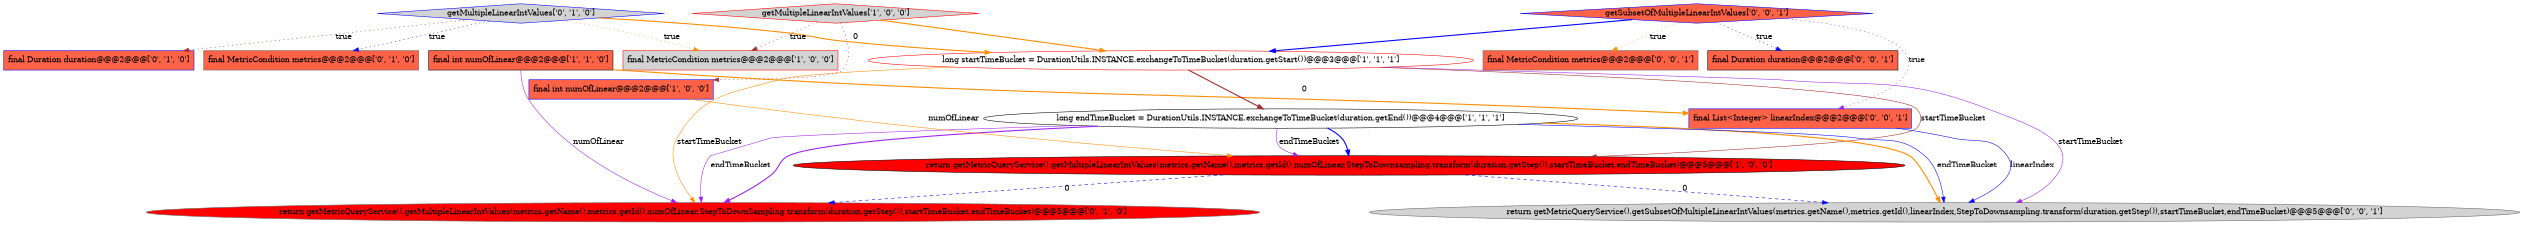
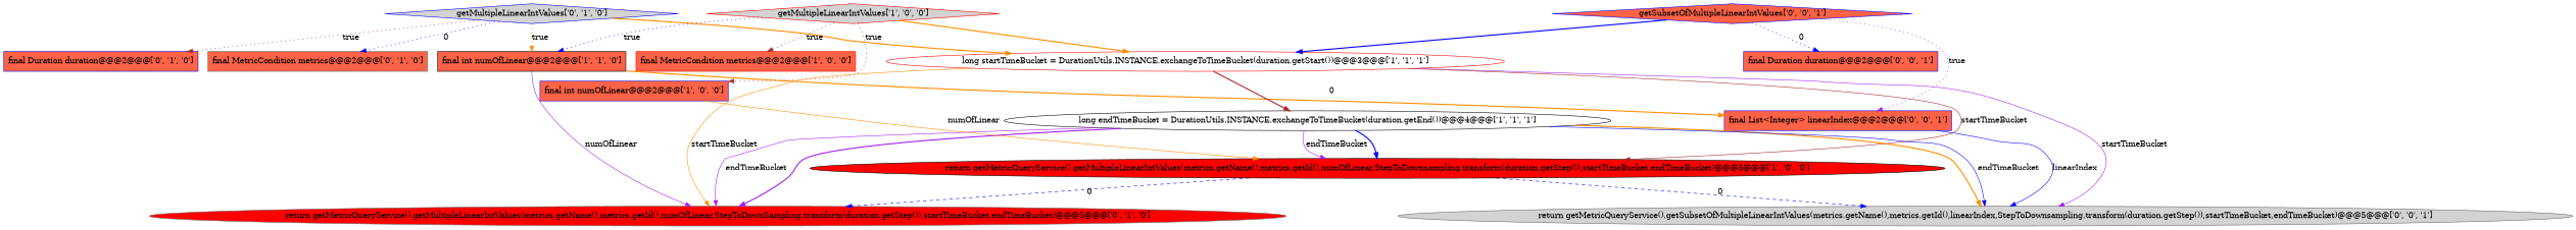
  digraph {
    node [color=blue fillcolor=tomato shape=box style=filled]
    edge [color=blue style=dotted]
-   n1 [color=red fillcolor=lightgray label="final MetricCondition metrics@@@2@@@['1', '0', '0']"]
+   n1 [color=red label="final MetricCondition metrics@@@2@@@['1', '0', '0']"]
    n2 [fillcolor=lightgray label="getMultipleLinearIntValues['0', '1', '0']" shape=diamond]
    n3 [color=gray40 label="final MetricCondition metrics@@@2@@@['0', '1', '0']"]
    n4 [label="final Duration duration@@@2@@@['0', '1', '0']"]
    n5 [color=black label="final int numOfLinear@@@2@@@['1', '1', '0']"]
    n6 [color=red fillcolor=white label="long startTimeBucket = DurationUtils.INSTANCE.exchangeToTimeBucket(duration.getStart())@@@3@@@['1', '1', '1']" shape=ellipse]
    n7 [color=gray40 fillcolor=red label="return getMetricQueryService().getMultipleLinearIntValues(metrics.getName(),metrics.getId(),numOfLinear,StepToDownSampling.transform(duration.getStep()),startTimeBucket,endTimeBucket)@@@5@@@['0', '1', '0']" shape=ellipse]
    n8 [label="final List<Integer> linearIndex@@@2@@@['0', '0', '1']"]
    n9 [color=gray40 fillcolor=lightgray label="return getMetricQueryService().getSubsetOfMultipleLinearIntValues(metrics.getName(),metrics.getId(),linearIndex,StepToDownsampling.transform(duration.getStep()),startTimeBucket,endTimeBucket)@@@5@@@['0', '0', '1']" shape=ellipse]
    n10 [color=black fillcolor=white label="long endTimeBucket = DurationUtils.INSTANCE.exchangeToTimeBucket(duration.getEnd())@@@4@@@['1', '1', '1']" shape=ellipse]
    n11 [color=black fillcolor=red label="return getMetricQueryService().getMultipleLinearIntValues(metrics.getName(),metrics.getId(),numOfLinear,StepToDownsampling.transform(duration.getStep()),startTimeBucket,endTimeBucket)@@@5@@@['1', '0', '0']" shape=ellipse]
-   n12 [color=gray40 label="final MetricCondition metrics@@@2@@@['0', '0', '1']"]
-   n13 [color=black label="final Duration duration@@@2@@@['0', '0', '1']"]
+   n13 [label="final Duration duration@@@2@@@['0', '0', '1']"]
    n14 [label="final int numOfLinear@@@2@@@['1', '0', '0']"]
    n15 [label="getSubsetOfMultipleLinearIntValues['0', '0', '1']" shape=diamond]
    n16 [color=red fillcolor=lightgray label="getMultipleLinearIntValues['1', '0', '0']" shape=diamond]
-   n2 -> n3 [label=true]
+   n2 -> n3 [label=0]
    n2 -> n4 [color=brown label=true]
-   n2 -> n1 [color=darkorange label=true]
+   n2 -> n5 [color=darkorange label=true]
    n2 -> n6 [color=darkorange style=bold]
    n5 -> n7 [color=purple label=numOfLinear style=solid]
    n5 -> n8 [color=darkorange label=0 style=bold]
    n6 -> n7 [color=darkorange label=startTimeBucket style=solid]
    n6 -> n9 [color=purple label=startTimeBucket style=solid]
    n6 -> n10 [color=brown style=bold]
    n6 -> n11 [color=brown label=startTimeBucket style=solid]
    n8 -> n9 [label=linearIndex style=solid]
    n10 -> n7 [color=purple label=endTimeBucket style=solid]
    n10 -> n7 [color=purple style=bold]
    n10 -> n9 [color=darkorange style=bold]
    n10 -> n9 [label=endTimeBucket style=solid]
    n10 -> n11 [style=bold]
    n10 -> n11 [color=purple label=endTimeBucket style=solid]
    n11 -> n7 [label=0 style=dashed]
    n11 -> n9 [label=0 style=dashed]
    n14 -> n11 [color=darkorange label=numOfLinear style=solid]
    n15 -> n6 [style=bold]
    n15 -> n8 [color=purple label=true]
-   n15 -> n12 [color=darkorange label=true]
-   n15 -> n13 [label=true]
+   n15 -> n13 [label=0]
    n16 -> n1 [color=brown label=true]
+   n16 -> n5 [label=true]
    n16 -> n6 [color=darkorange style=bold]
-   n16 -> n14 [color=brown label=0]
+   n16 -> n14 [color=brown label=true]
  }
